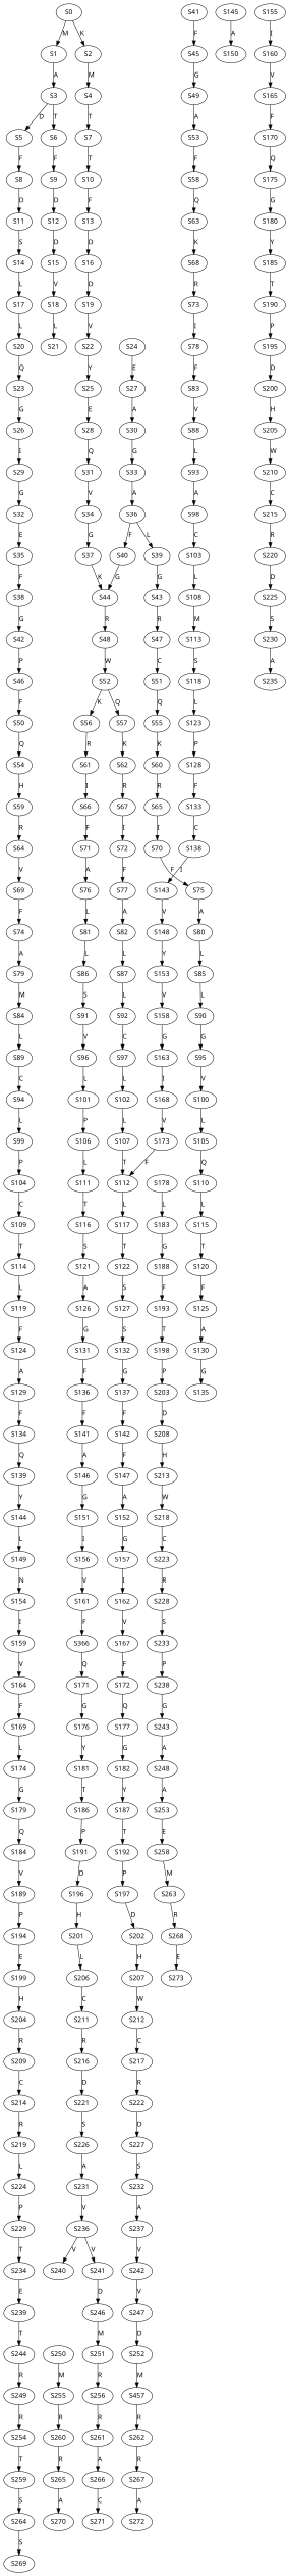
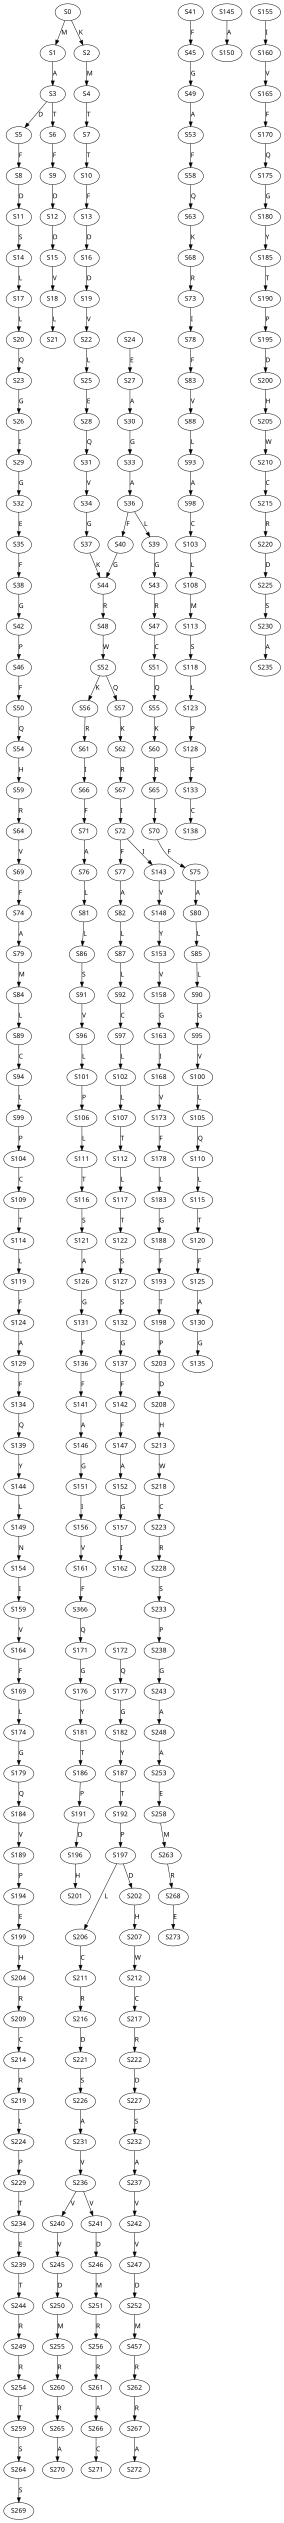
  strict digraph {
    fontname="Noto Sans"
    node [fontname="Noto Sans"]
    edge [fontname="Noto Sans"]
    S0
    S1
    S2
    S3
    S4
    S5
    S6
    S7
    S8
    S9
    S10
    S11
    S12
    S13
    S14
    S15
    S16
    S17
    S18
    S19
    S20
    S21
    S22
    S23
    S25
    S26
    S24
    S27
    S28
    S29
    S30
    S31
    S32
    S33
    S34
    S35
    S36
    S37
    S38
    S39
    S40
    S44
    S42
    S43
    S41
    S45
    S46
    S47
    S48
    S49
    S50
    S51
    S52
    S53
    S54
    S55
    S56
    S57
    S58
    S59
    S60
    S61
    S62
    S63
    S64
    S65
    S66
    S67
    S68
    S69
    S70
    S71
    S72
    S73
    S74
    S75
    S76
    S77
    S78
    S79
    S80
    S81
    S82
    S83
    S84
    S85
    S86
    S87
    S88
    S89
    S90
    S91
    S92
    S93
    S94
    S95
    S96
    S97
    S98
    S99
    S100
    S101
    S102
    S103
    S104
    S105
    S106
    S107
    S108
    S109
    S110
    S111
    S112
    S113
    S114
    S115
    S116
    S117
    S118
    S119
    S120
    S121
    S122
    S123
    S124
    S125
    S126
    S127
    S128
    S129
    S130
    S131
    S132
    S133
    S134
    S135
    S136
    S137
    S138
    S139
    S141
    S142
    S143
    S144
    S146
    S147
    S148
    S149
    S145
    S150
    S151
    S152
    S153
    S154
    S156
    S157
    S158
    S159
    S155
    S160
    S161
    S162
    S163
    S164
    S165
    n166 [label=S366]
-   S167
    S168
    S169
    S170
    S171
    S172
    S173
    S174
    S175
    S176
    S177
    S178
    S179
    S180
    S181
    S182
    S183
    S184
    S185
    S186
    S187
    S188
    S189
    S190
    S191
    S192
    S193
    S194
    S195
    S196
    S197
    S198
    S199
    S200
    S201
    S202
    S203
    S204
    S205
    S206
    S207
    S208
    S209
    S210
    S211
    S212
    S213
    S214
    S215
    S216
    S217
    S218
    S219
    S220
    S221
    S222
    S223
    S224
    S225
    S226
    S227
    S228
    S229
    S230
    S231
    S232
    S233
    S234
    S235
    S236
    S237
    S238
    S239
    S240
    S241
    S242
    S243
    S244
+   S245
    S246
    S247
    S248
    S249
    S250
    S251
    S252
    S253
    S254
    S255
    S256
    n257 [label=S457]
    S258
    S259
    S260
    S261
    S262
    S263
    S264
    S265
    S266
    S267
    S268
    S269
    S270
    S271
    S272
    S273
    S0 -> S1 [label=M]
    S0 -> S2 [label=K]
    S1 -> S3 [label=A]
    S2 -> S4 [label=M]
    S3 -> S5 [label=D]
    S3 -> S6 [label=T]
    S4 -> S7 [label=T]
    S5 -> S8 [label=F]
    S6 -> S9 [label=F]
    S7 -> S10 [label=T]
    S8 -> S11 [label=D]
    S9 -> S12 [label=D]
    S10 -> S13 [label=F]
    S11 -> S14 [label=S]
    S12 -> S15 [label=D]
    S13 -> S16 [label=D]
    S14 -> S17 [label=L]
    S15 -> S18 [label=V]
    S16 -> S19 [label=D]
    S17 -> S20 [label=L]
    S18 -> S21 [label=L]
    S19 -> S22 [label=V]
    S20 -> S23 [label=Q]
-   S22 -> S25 [label=Y]
+   S22 -> S25 [label=L]
    S23 -> S26 [label=G]
    S25 -> S28 [label=E]
    S26 -> S29 [label=I]
    S24 -> S27 [label=E]
    S27 -> S30 [label=A]
    S28 -> S31 [label=Q]
    S29 -> S32 [label=G]
    S30 -> S33 [label=G]
    S31 -> S34 [label=V]
    S32 -> S35 [label=E]
    S33 -> S36 [label=A]
    S34 -> S37 [label=G]
    S35 -> S38 [label=F]
    S36 -> S39 [label=L]
    S36 -> S40 [label=F]
    S37 -> S44 [label=K]
    S38 -> S42 [label=G]
    S39 -> S43 [label=G]
    S40 -> S44 [label=G]
    S44 -> S48 [label=R]
    S42 -> S46 [label=P]
    S43 -> S47 [label=R]
    S41 -> S45 [label=F]
    S45 -> S49 [label=G]
    S46 -> S50 [label=F]
    S47 -> S51 [label=C]
    S48 -> S52 [label=W]
    S49 -> S53 [label=A]
    S50 -> S54 [label=Q]
    S51 -> S55 [label=Q]
    S52 -> S56 [label=K]
    S52 -> S57 [label=Q]
    S53 -> S58 [label=F]
    S54 -> S59 [label=H]
    S55 -> S60 [label=K]
    S56 -> S61 [label=R]
    S57 -> S62 [label=K]
    S58 -> S63 [label=Q]
    S59 -> S64 [label=R]
    S60 -> S65 [label=R]
    S61 -> S66 [label=I]
    S62 -> S67 [label=R]
    S63 -> S68 [label=K]
    S64 -> S69 [label=V]
    S65 -> S70 [label=I]
    S66 -> S71 [label=F]
    S67 -> S72 [label=I]
    S68 -> S73 [label=R]
    S69 -> S74 [label=F]
    S70 -> S75 [label=F]
    S71 -> S76 [label=A]
    S72 -> S77 [label=F]
    S73 -> S78 [label=I]
    S74 -> S79 [label=A]
    S75 -> S80 [label=A]
    S76 -> S81 [label=L]
    S77 -> S82 [label=A]
    S78 -> S83 [label=F]
    S79 -> S84 [label=M]
    S80 -> S85 [label=L]
    S81 -> S86 [label=L]
    S82 -> S87 [label=L]
    S83 -> S88 [label=V]
    S84 -> S89 [label=L]
    S85 -> S90 [label=L]
    S86 -> S91 [label=S]
    S87 -> S92 [label=L]
    S88 -> S93 [label=L]
    S89 -> S94 [label=C]
    S90 -> S95 [label=G]
    S91 -> S96 [label=V]
    S92 -> S97 [label=C]
    S93 -> S98 [label=A]
    S94 -> S99 [label=L]
    S95 -> S100 [label=V]
    S96 -> S101 [label=L]
    S97 -> S102 [label=L]
    S98 -> S103 [label=C]
    S99 -> S104 [label=P]
    S100 -> S105 [label=L]
    S101 -> S106 [label=P]
    S102 -> S107 [label=L]
    S103 -> S108 [label=L]
    S104 -> S109 [label=C]
    S105 -> S110 [label=Q]
    S106 -> S111 [label=L]
    S107 -> S112 [label=T]
    S108 -> S113 [label=M]
    S109 -> S114 [label=T]
    S110 -> S115 [label=L]
    S111 -> S116 [label=T]
    S112 -> S117 [label=L]
    S113 -> S118 [label=S]
    S114 -> S119 [label=L]
    S115 -> S120 [label=T]
    S116 -> S121 [label=S]
    S117 -> S122 [label=T]
    S118 -> S123 [label=L]
    S119 -> S124 [label=F]
    S120 -> S125 [label=F]
    S121 -> S126 [label=A]
    S122 -> S127 [label=S]
    S123 -> S128 [label=P]
    S124 -> S129 [label=A]
    S125 -> S130 [label=A]
    S126 -> S131 [label=G]
    S127 -> S132 [label=S]
    S128 -> S133 [label=F]
    S129 -> S134 [label=F]
    S130 -> S135 [label=G]
    S131 -> S136 [label=F]
    S132 -> S137 [label=G]
    S133 -> S138 [label=C]
    S134 -> S139 [label=Q]
    S136 -> S141 [label=F]
    S137 -> S142 [label=F]
-   S138 -> S143 [label=I]
+   S72 -> S143 [label=I]
    S139 -> S144 [label=Y]
    S141 -> S146 [label=A]
    S142 -> S147 [label=F]
    S143 -> S148 [label=V]
    S144 -> S149 [label=L]
    S146 -> S151 [label=G]
    S147 -> S152 [label=A]
    S148 -> S153 [label=Y]
    S149 -> S154 [label=N]
    S145 -> S150 [label=A]
    S151 -> S156 [label=I]
    S152 -> S157 [label=G]
    S153 -> S158 [label=V]
    S154 -> S159 [label=I]
    S156 -> S161 [label=V]
    S157 -> S162 [label=I]
    S158 -> S163 [label=G]
    S159 -> S164 [label=V]
    S155 -> S160 [label=I]
    S160 -> S165 [label=V]
    S161 -> n166 [label=F]
-   S162 -> S167 [label=V]
    S163 -> S168 [label=I]
    S164 -> S169 [label=F]
    S165 -> S170 [label=F]
    n166 -> S171 [label=Q]
-   S167 -> S172 [label=F]
    S168 -> S173 [label=V]
    S169 -> S174 [label=L]
    S170 -> S175 [label=Q]
    S171 -> S176 [label=G]
    S172 -> S177 [label=Q]
-   S173 -> S112 [label=F]
+   S173 -> S178 [label=F]
    S174 -> S179 [label=G]
    S175 -> S180 [label=G]
    S176 -> S181 [label=Y]
    S177 -> S182 [label=G]
    S178 -> S183 [label=L]
    S179 -> S184 [label=Q]
    S180 -> S185 [label=Y]
    S181 -> S186 [label=T]
    S182 -> S187 [label=Y]
    S183 -> S188 [label=G]
    S184 -> S189 [label=V]
    S185 -> S190 [label=T]
    S186 -> S191 [label=P]
    S187 -> S192 [label=T]
    S188 -> S193 [label=F]
    S189 -> S194 [label=P]
    S190 -> S195 [label=P]
    S191 -> S196 [label=D]
    S192 -> S197 [label=P]
    S193 -> S198 [label=T]
    S194 -> S199 [label=E]
    S195 -> S200 [label=D]
    S196 -> S201 [label=H]
    S197 -> S202 [label=D]
    S198 -> S203 [label=P]
    S199 -> S204 [label=H]
    S200 -> S205 [label=H]
-   S201 -> S206 [label=L]
+   S197 -> S206 [label=L]
    S202 -> S207 [label=H]
    S203 -> S208 [label=D]
    S204 -> S209 [label=R]
    S205 -> S210 [label=W]
    S206 -> S211 [label=C]
    S207 -> S212 [label=W]
    S208 -> S213 [label=H]
    S209 -> S214 [label=C]
    S210 -> S215 [label=C]
    S211 -> S216 [label=R]
    S212 -> S217 [label=C]
    S213 -> S218 [label=W]
    S214 -> S219 [label=R]
    S215 -> S220 [label=R]
    S216 -> S221 [label=D]
    S217 -> S222 [label=R]
    S218 -> S223 [label=C]
    S219 -> S224 [label=L]
    S220 -> S225 [label=D]
    S221 -> S226 [label=S]
    S222 -> S227 [label=D]
    S223 -> S228 [label=R]
    S224 -> S229 [label=P]
    S225 -> S230 [label=S]
    S226 -> S231 [label=A]
    S227 -> S232 [label=S]
    S228 -> S233 [label=S]
    S229 -> S234 [label=T]
    S230 -> S235 [label=A]
    S231 -> S236 [label=V]
    S232 -> S237 [label=A]
    S233 -> S238 [label=P]
    S234 -> S239 [label=E]
    S236 -> S240 [label=V]
    S236 -> S241 [label=V]
    S237 -> S242 [label=V]
    S238 -> S243 [label=G]
    S239 -> S244 [label=T]
+   S240 -> S245 [label=V]
    S241 -> S246 [label=D]
    S242 -> S247 [label=V]
    S243 -> S248 [label=A]
    S244 -> S249 [label=R]
+   S245 -> S250 [label=D]
    S246 -> S251 [label=M]
    S247 -> S252 [label=D]
    S248 -> S253 [label=A]
    S249 -> S254 [label=R]
    S250 -> S255 [label=M]
    S251 -> S256 [label=R]
    S252 -> n257 [label=M]
    S253 -> S258 [label=E]
    S254 -> S259 [label=T]
    S255 -> S260 [label=R]
    S256 -> S261 [label=R]
    n257 -> S262 [label=R]
    S258 -> S263 [label=M]
    S259 -> S264 [label=S]
    S260 -> S265 [label=R]
    S261 -> S266 [label=A]
    S262 -> S267 [label=R]
    S263 -> S268 [label=R]
    S264 -> S269 [label=S]
    S265 -> S270 [label=A]
    S266 -> S271 [label=C]
    S267 -> S272 [label=A]
    S268 -> S273 [label=E]
  }
